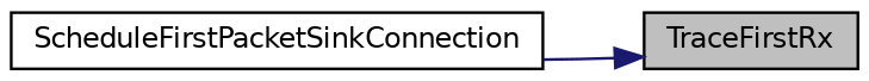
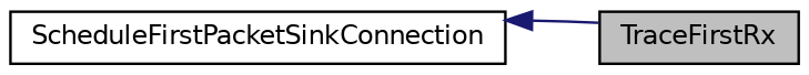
  digraph {
    rankdir=RL
    node [color=black fontname=Helvetica fontsize=10 shape=record style=filled]
    n1 [fillcolor=grey75 fontcolor=black height=0.2 label=TraceFirstRx width=0.4]
    n2 [fillcolor=white height=0.2 label=ScheduleFirstPacketSinkConnection width=0.4]
-   n1 -> n2 [color=midnightblue dir=back fontname=Helvetica fontsize=10 labelfontname=Helvetica labelfontsize=10 style=solid]
+   n2 -> n1 [color=midnightblue dir=back fontname=Helvetica fontsize=10 labelfontname=Helvetica labelfontsize=10 style=solid]
  }
